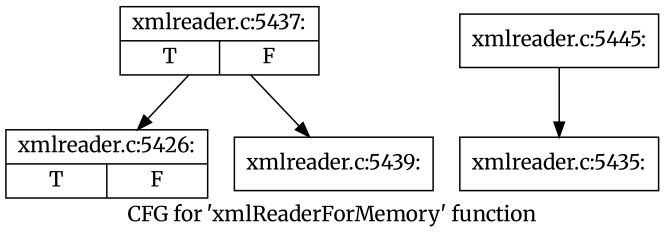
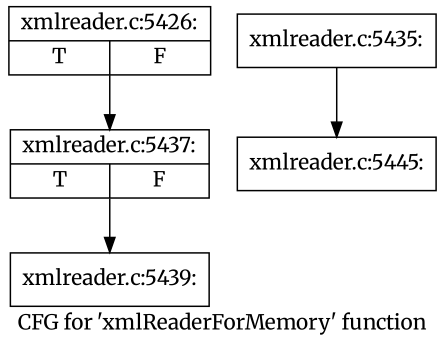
  digraph {
    fontname=Merriweather
    label="CFG for 'xmlReaderForMemory' function"
    node [fontname=Merriweather shape=record]
    edge [fontname=Merriweather]
    n1 [label="{xmlreader.c:5426:|{<s0>T|<s1>F}}"]
    n2 [label="{xmlreader.c:5437:|{<s0>T|<s1>F}}"]
    n3 [label="{xmlreader.c:5435:}"]
    n4 [label="{xmlreader.c:5445:}"]
    n5 [label="{xmlreader.c:5439:}"]
-   n2 -> n1
+   n1 -> n2
    n2 -> n5
-   n4 -> n3
+   n3 -> n4
  }
